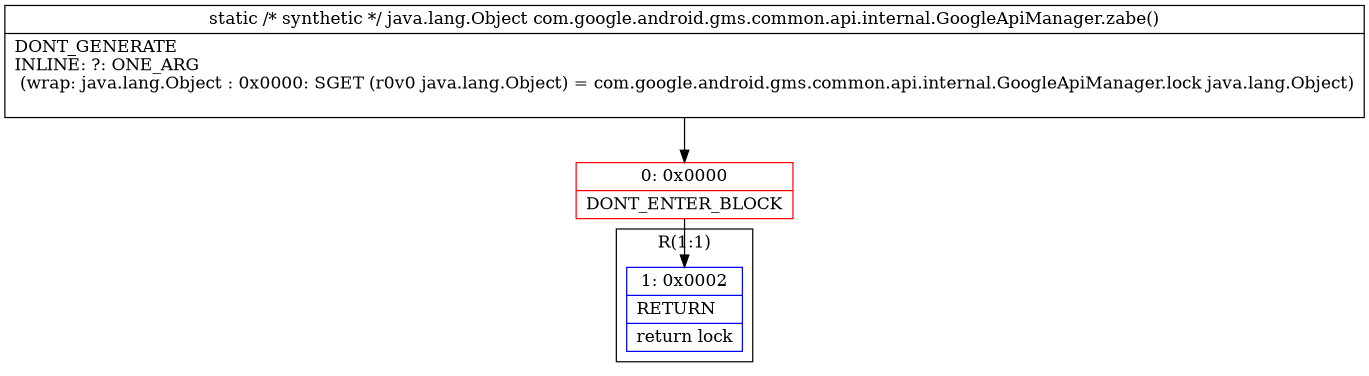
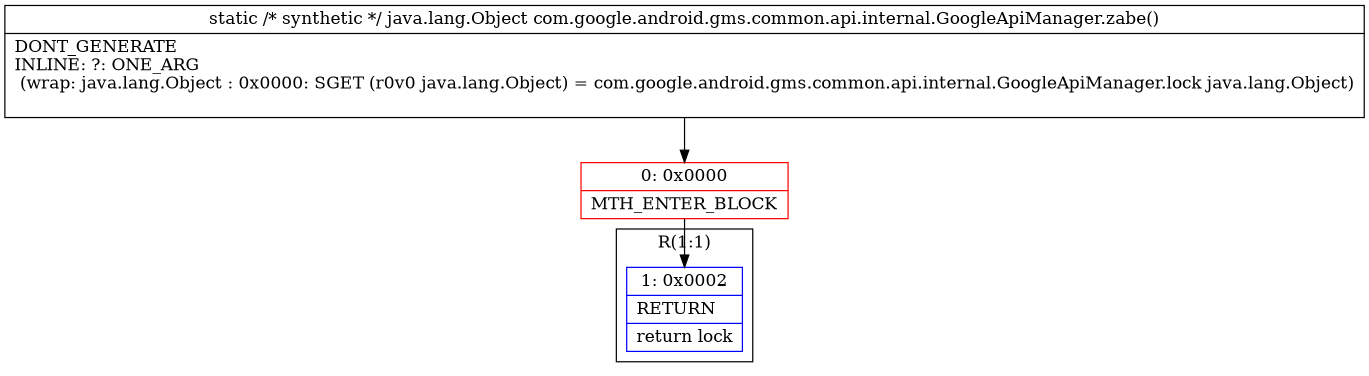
  digraph {
    node [shape=record]
    n1 [color=blue label="{1\:\ 0x0002|RETURN\l|return lock\l}"]
-   n2 [color=red label="{0\:\ 0x0000|DONT_ENTER_BLOCK\l}"]
+   n2 [color=red label="{0\:\ 0x0000|MTH_ENTER_BLOCK\l}"]
    n3 [label="{static \/* synthetic *\/ java.lang.Object com.google.android.gms.common.api.internal.GoogleApiManager.zabe()  | DONT_GENERATE\lINLINE: ?: ONE_ARG  \l  (wrap: java.lang.Object : 0x0000: SGET  (r0v0 java.lang.Object) =  com.google.android.gms.common.api.internal.GoogleApiManager.lock java.lang.Object)\l\l}"]
    subgraph cluster_1 {
      label="R(1:1)"
      n1
    }
    n2 -> n1
    n3 -> n2
  }
